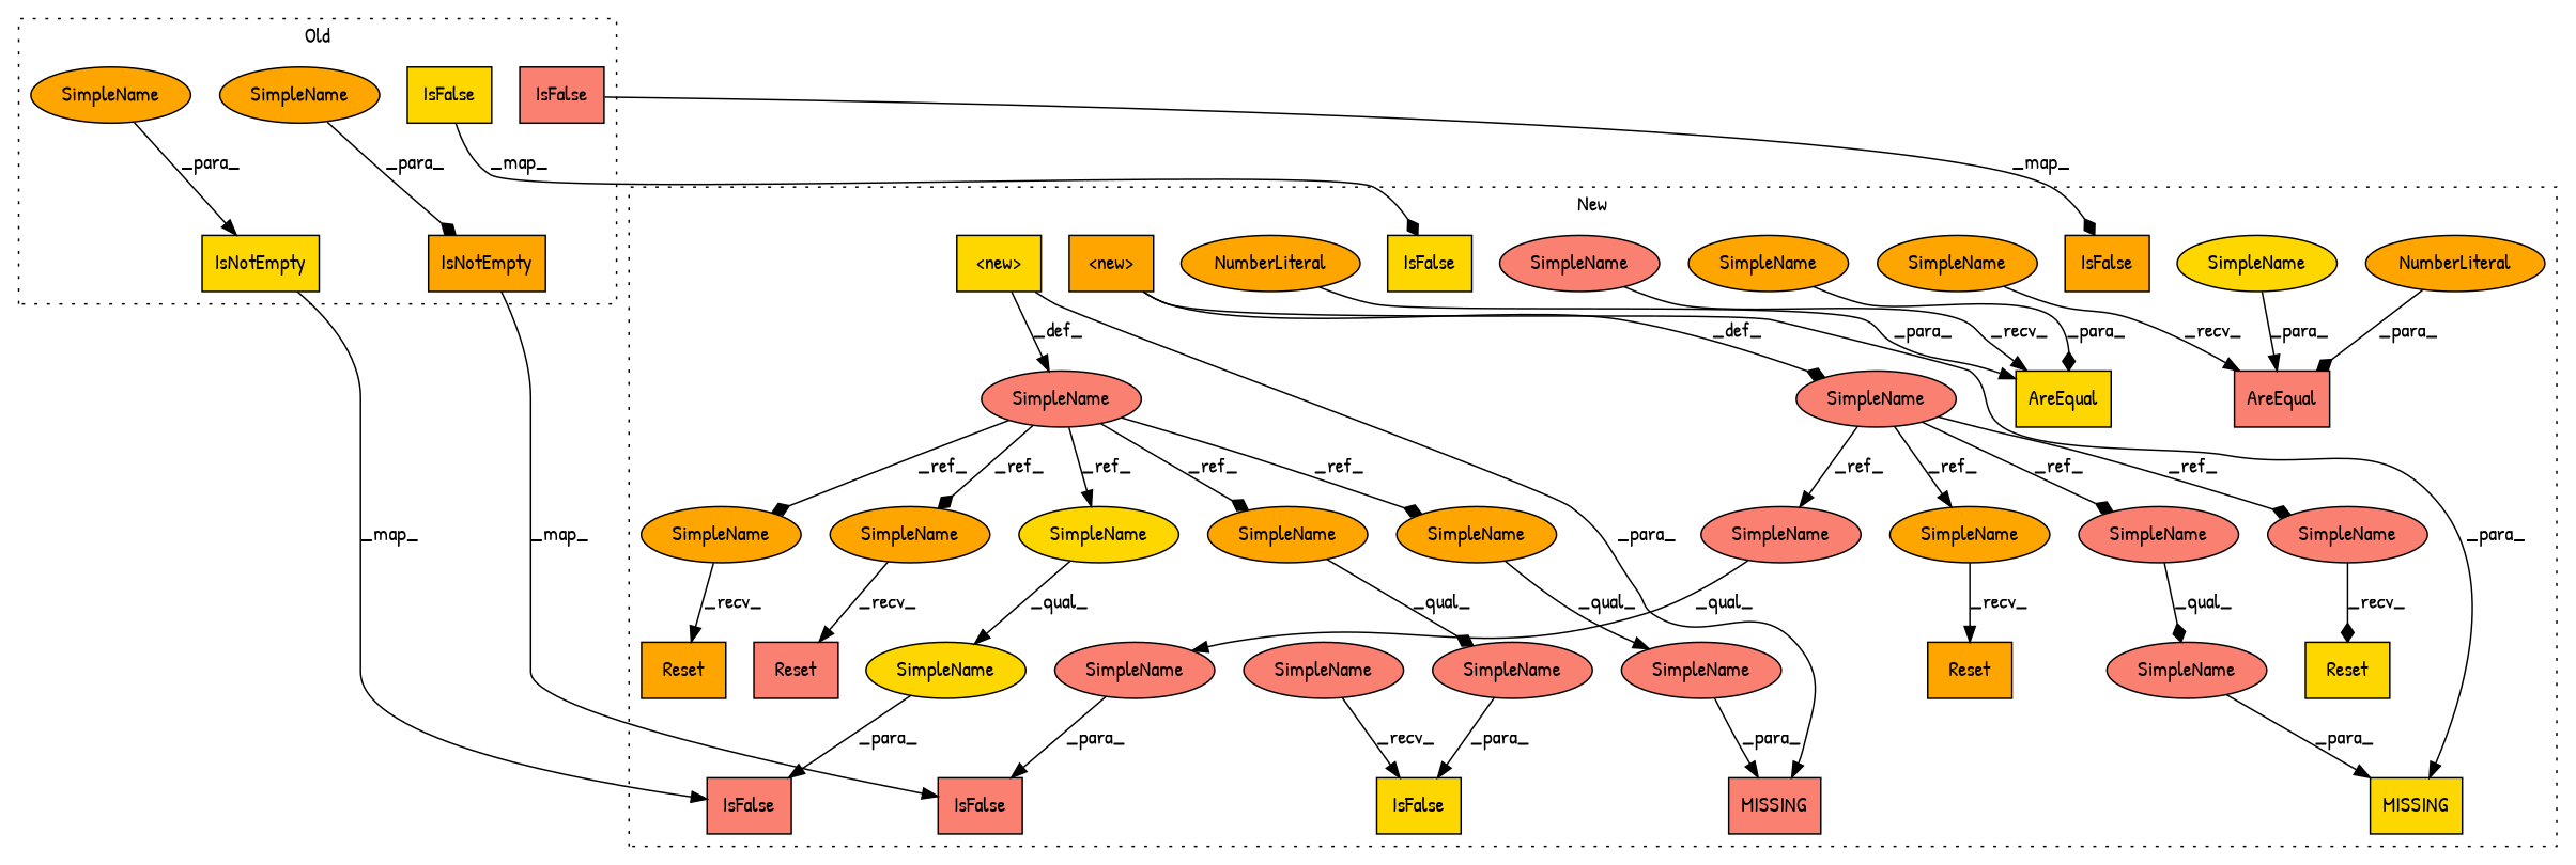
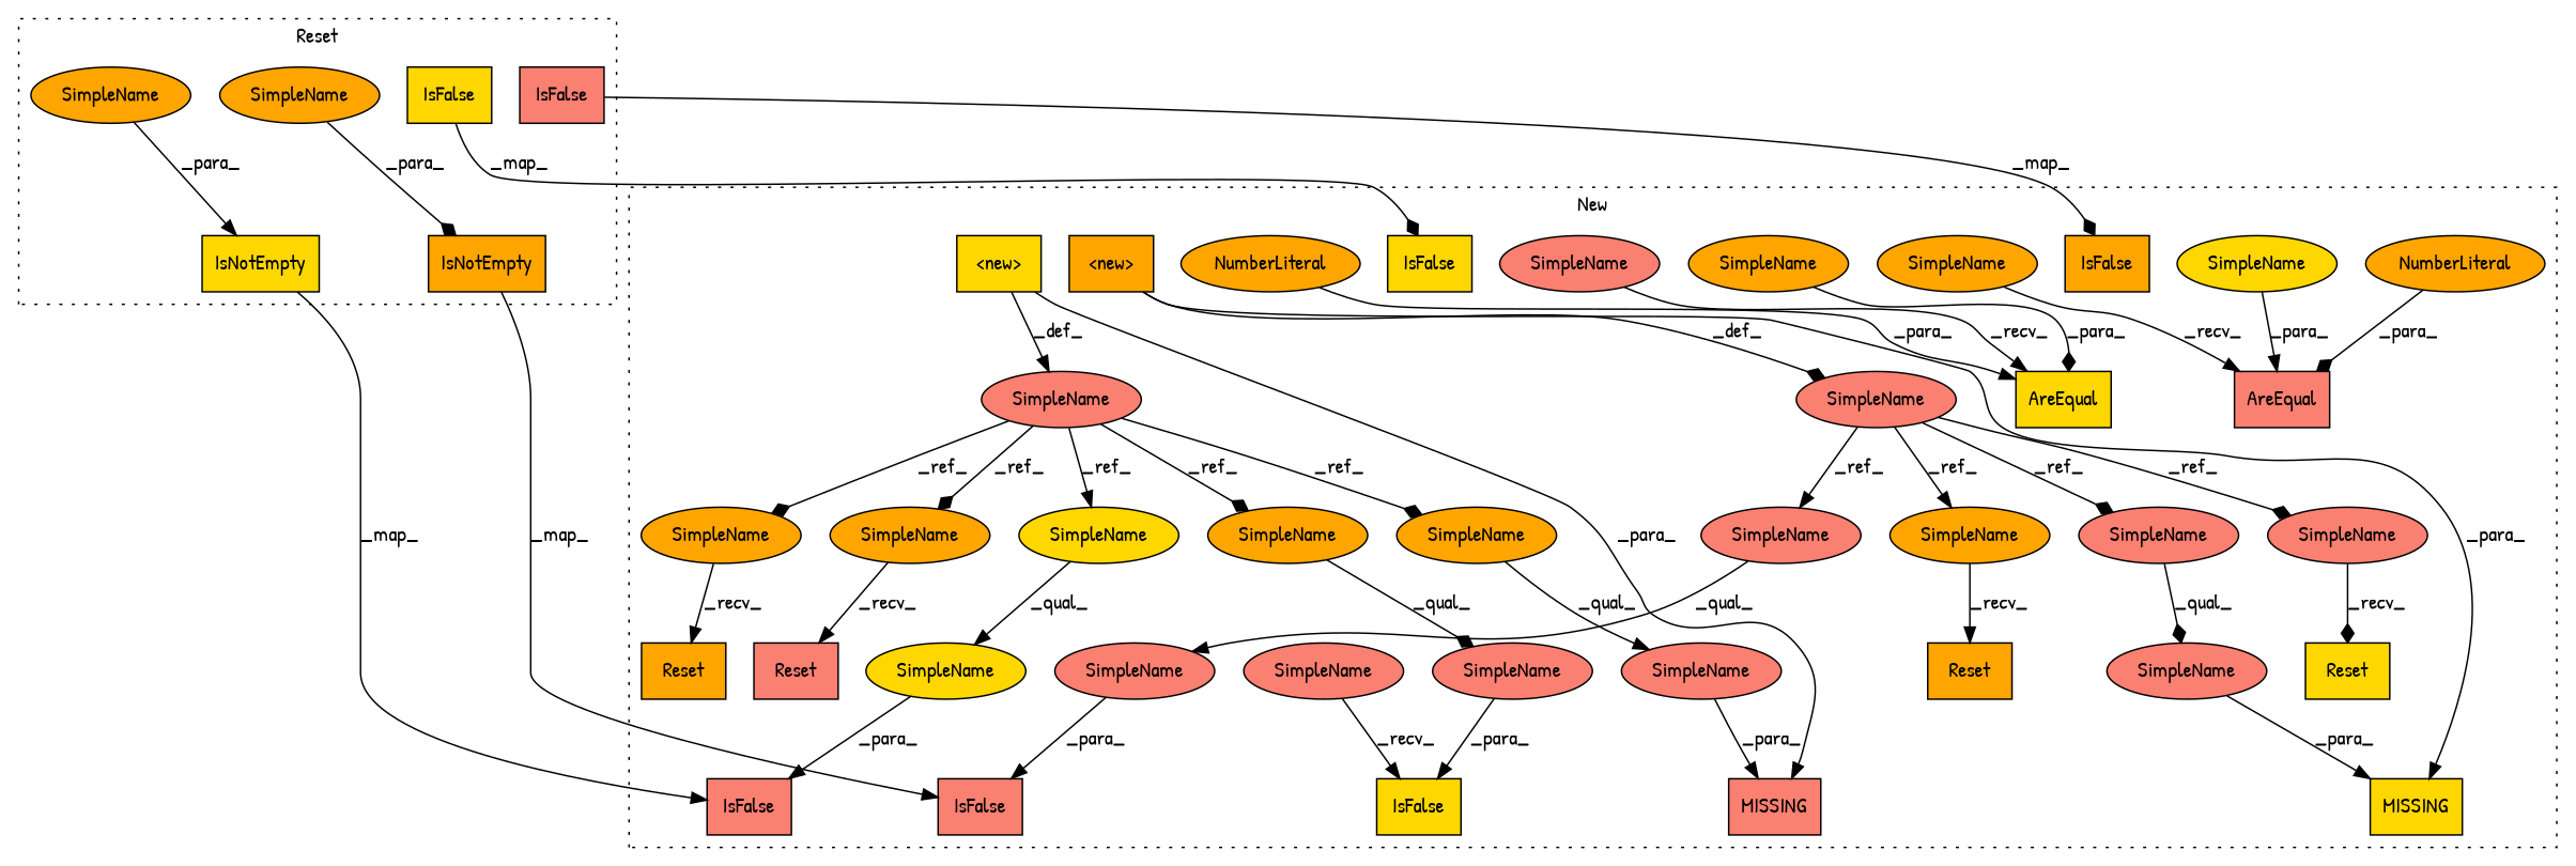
  digraph {
    fontname="Patrick Hand"
    node [a=42 l=16 s=15021 shape=ellipse style=filled fillcolor=salmon fontname="Patrick Hand"]
    edge [arrowhead=normal fontname="Patrick Hand"]
    n1 [a=32 l="11,1" label=IsNotEmpty s="8841,8868" shape=box fillcolor=orange]
    n2 [a=32 l="8,1" label=IsFalse s="9483,9515" shape=box fillcolor=gold]
    n3 [a=32 l="8,1" label=IsFalse s="9279,9311" shape=box]
    n4 [a=32 l="11,1" label=IsNotEmpty s="9434,9461" shape=box fillcolor=gold]
    n5 [label=SimpleName s=8852 fillcolor=orange]
    n6 [label=SimpleName s=9445 fillcolor=orange]
    n7 [a=32 l="8,1" label=IsFalse s="15013,15048" shape=box]
    n8 [l=27 label=SimpleName]
    n9 [l=18 label=SimpleName s=13397]
    n10 [a=32 l="9,16" label=AreEqual s="14844,14863" shape=box]
    n11 [a=34 l=1 label=NumberLiteral s=14853 fillcolor=orange]
    n12 [l=7 label=SimpleName s=14856 fillcolor=gold]
    n13 [a=32 l=7 label=Reset s=14728 shape=box fillcolor=gold]
    n14 [a=32 l="8,1" label=IsFalse s="15070,15102" shape=box fillcolor=gold]
    n15 [l=25 label=SimpleName s=13726]
    n16 [a=32 l="13727,1" label=MISSING s="-1,13751" shape=box fillcolor=gold]
    n17 [a=32 l="8,1" label=IsFalse s="15281,15314" shape=box fillcolor=gold]
    n18 [l=25 label=SimpleName s=15289]
    n19 [label=SimpleName s=13313]
    n20 [a=32 l="9,16" label=AreEqual s="15167,15186" shape=box fillcolor=gold]
    n21 [a=34 l=1 label=NumberLiteral s=15176 fillcolor=orange]
    n22 [l=7 label=SimpleName s=15179 fillcolor=orange]
    n23 [a=14 l=28 label="<new>" s=13418 shape=box fillcolor=orange]
    n24 [a=32 l=7 label=Reset s=14243 shape=box fillcolor=orange]
    n25 [a=32 l="8,1" label=IsFalse s="15393,15425" shape=box fillcolor=orange]
    n26 [l=23 label=SimpleName s=13653]
    n27 [a=32 l="13654,1" label=MISSING s="-1,13676" shape=box]
    n28 [a=14 l=28 label="<new>" s=13332 shape=box fillcolor=gold]
    n29 [a=32 l=7 label=Reset s=14203 shape=box]
    n30 [a=32 l="8,1" label=IsFalse s="14471,14504" shape=box]
    n31 [l=25 label=SimpleName s=14479 fillcolor=gold]
    n32 [a=32 l=7 label=Reset s=14688 shape=box fillcolor=orange]
    n33 [label=SimpleName s=14186 fillcolor=orange]
    n34 [label=SimpleName s=14479 fillcolor=gold]
    n35 [label=SimpleName s=13653 fillcolor=orange]
    n36 [label=SimpleName s=14671 fillcolor=orange]
    n37 [label=SimpleName s=15289 fillcolor=orange]
    n38 [l=6 label=SimpleName s=15160]
    n39 [l=6 label=SimpleName s=15274]
    n40 [l=6 label=SimpleName s=14837 fillcolor=orange]
    n41 [l=18 label=SimpleName s=14709]
    n42 [l=18 label=SimpleName s=14224 fillcolor=orange]
    n43 [l=18 label=SimpleName]
    n44 [l=18 label=SimpleName s=13726]
    subgraph cluster_1 {
-     label=Old
+     label=Reset
      style=dotted
      n1
      n2
      n3
      n4
      n5
      n6
    }
    subgraph cluster_2 {
      label=New
      style=dotted
      n7
      n8
      n9
      n10
      n11
      n12
      n13
      n14
      n15
      n16
      n17
      n18
      n19
      n20
      n21
      n22
      n23
      n24
      n25
      n26
      n27
      n28
      n29
      n30
      n31
      n32
      n33
      n34
      n35
      n36
      n37
      n38
      n39
      n40
      n41
      n42
      n43
      n44
    }
    n1 -> n7 [label=_map_]
    n2 -> n14 [label=_map_ arrowhead=diamond]
    n3 -> n25 [label=_map_ arrowhead=diamond]
    n4 -> n30 [label=_map_]
    n5 -> n1 [label=_para_ arrowhead=diamond]
    n6 -> n4 [label=_para_]
    n8 -> n7 [label=_para_]
    n9 -> n41 [label=_ref_ arrowhead=diamond]
    n9 -> n42 [label=_ref_]
    n9 -> n43 [label=_ref_]
    n9 -> n44 [label=_ref_ arrowhead=diamond]
    n11 -> n10 [label=_para_ arrowhead=diamond]
    n12 -> n10 [label=_para_]
    n15 -> n16 [label=_para_]
    n18 -> n17 [label=_para_]
    n19 -> n33 [label=_ref_ arrowhead=diamond]
    n19 -> n34 [label=_ref_]
    n19 -> n35 [label=_ref_ arrowhead=diamond]
    n19 -> n36 [label=_ref_ arrowhead=diamond]
    n19 -> n37 [label=_ref_ arrowhead=diamond]
    n21 -> n20 [label=_para_]
    n22 -> n20 [label=_para_ arrowhead=diamond]
    n23 -> n9 [label=_def_ arrowhead=diamond]
    n23 -> n16 [label=_para_]
    n26 -> n27 [label=_para_]
    n28 -> n19 [label=_def_]
    n28 -> n27 [label=_para_]
    n31 -> n30 [label=_para_]
    n33 -> n29 [label=_recv_]
    n34 -> n31 [label=_qual_]
    n35 -> n26 [label=_qual_]
    n36 -> n32 [label=_recv_]
    n37 -> n18 [label=_qual_ arrowhead=diamond]
    n38 -> n20 [label=_recv_]
    n39 -> n17 [label=_recv_]
    n40 -> n10 [label=_recv_]
    n41 -> n13 [label=_recv_ arrowhead=diamond]
    n42 -> n24 [label=_recv_]
    n43 -> n8 [label=_qual_]
    n44 -> n15 [label=_qual_ arrowhead=diamond]
  }
